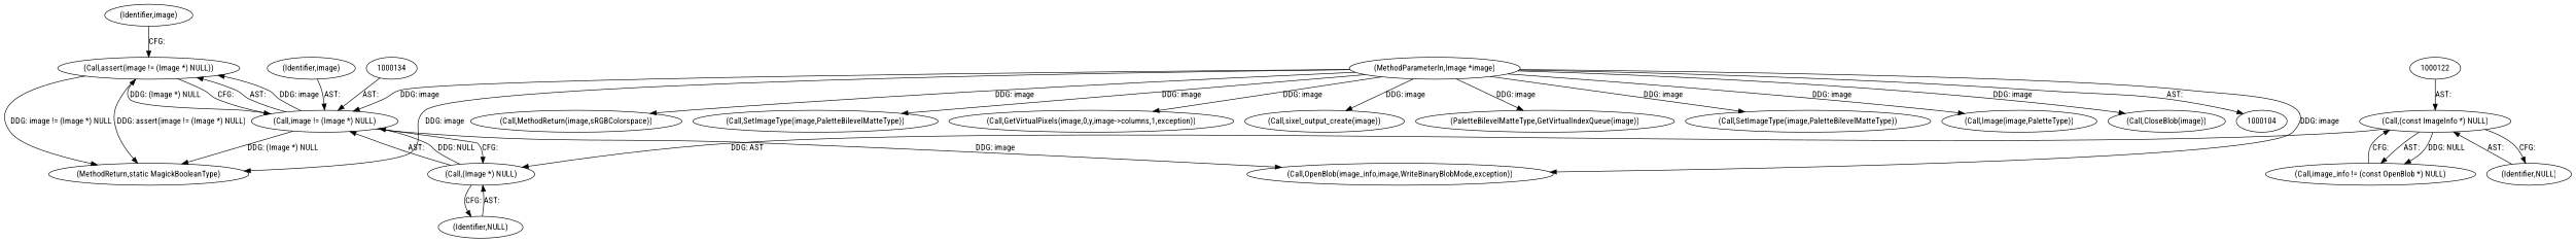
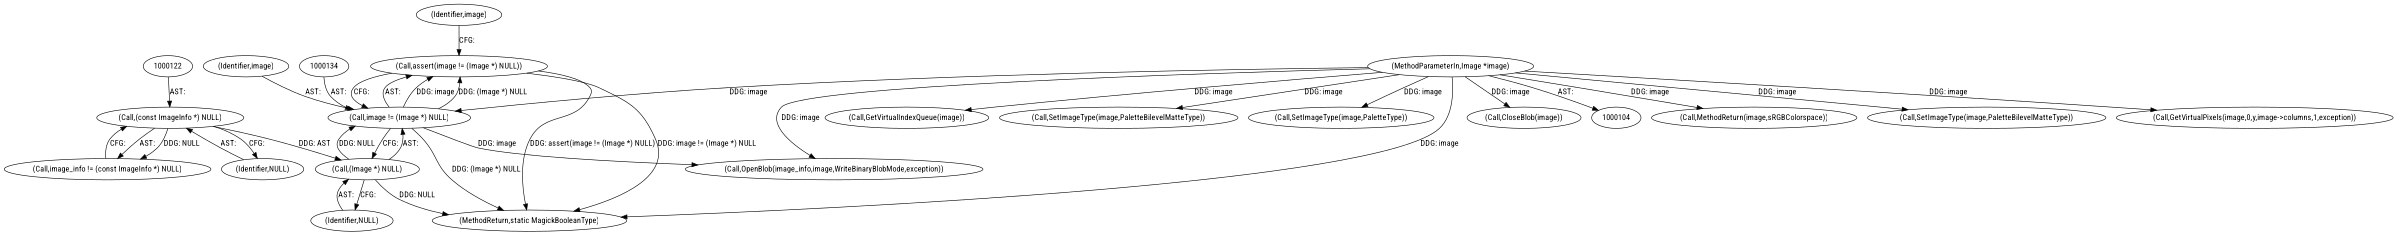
  digraph {
    fontname="Roboto Condensed"
    node [fontname="Roboto Condensed"]
    edge [fontname="Roboto Condensed"]
    n1 [label="(Call,assert(image != (Image *) NULL))"]
    n2 [label="(Call,image != (Image *) NULL)"]
    n3 [label="(MethodReturn,static MagickBooleanType)"]
    n4 [label="(Call,(Image *) NULL)"]
    n5 [label="(Call,OpenBlob(image_info,image,WriteBinaryBlobMode,exception))"]
    n6 [label="(Identifier,NULL)"]
    n7 [label="(MethodParameterIn,Image *image)"]
    n8 [label="(Call,MethodReturn(image,sRGBColorspace))"]
    n9 [label="(Call,SetImageType(image,PaletteBilevelMatteType))"]
    n10 [label="(Call,GetVirtualPixels(image,0,y,image->columns,1,exception))"]
-   n11 [label="(Call,sixel_output_create(image))"]
-   n12 [label="(PaletteBilevelMatteType,GetVirtualIndexQueue(image))"]
+   n12 [label="(Call,GetVirtualIndexQueue(image))"]
    n13 [label="(Call,SetImageType(image,PaletteBilevelMatteType))"]
-   n14 [label="(Call,Image(image,PaletteType))"]
+   n14 [label="(Call,SetImageType(image,PaletteType))"]
    n15 [label="(Call,CloseBlob(image))"]
    1000104
    n17 [label="(Call,(const ImageInfo *) NULL)"]
    n18 [label="(Identifier,NULL)"]
-   n19 [label="(Call,image_info != (const OpenBlob *) NULL)"]
+   n19 [label="(Call,image_info != (const ImageInfo *) NULL)"]
    n20 [label="(Identifier,image)"]
    n21 [label="(Identifier,image)"]
    1000134
    1000122
    n1 -> n2 [label="CFG: "]
    n1 -> n3 [label="DDG: assert(image != (Image *) NULL)"]
    n1 -> n3 [label="DDG: image != (Image *) NULL"]
    n2 -> n1 [label="AST: "]
    n2 -> n1 [label="DDG: image"]
    n2 -> n1 [label="DDG: (Image *) NULL"]
    n2 -> n3 [label="DDG: (Image *) NULL"]
    n2 -> n4 [label="CFG: "]
    n2 -> n5 [label="DDG: image"]
    n4 -> n2 [label="AST: "]
    n4 -> n2 [label="DDG: NULL"]
+   n4 -> n3 [label="DDG: NULL"]
    n4 -> n6 [label="CFG: "]
    n6 -> n4 [label="AST: "]
    n7 -> n2 [label="DDG: image"]
    n7 -> n3 [label="DDG: image"]
    n7 -> n5 [label="DDG: image"]
    n7 -> n8 [label="DDG: image"]
    n7 -> n9 [label="DDG: image"]
    n7 -> n10 [label="DDG: image"]
-   n7 -> n11 [label="DDG: image"]
    n7 -> n12 [label="DDG: image"]
    n7 -> n13 [label="DDG: image"]
    n7 -> n14 [label="DDG: image"]
    n7 -> n15 [label="DDG: image"]
    n7 -> 1000104 [label="AST: "]
    n17 -> n4 [label="DDG: AST"]
    n17 -> n18 [label="CFG: "]
    n17 -> n19 [label="AST: "]
    n17 -> n19 [label="DDG: NULL"]
    n18 -> n17 [label="AST: "]
    n19 -> n17 [label="CFG: "]
    n20 -> n2 [label="AST: "]
    n21 -> n1 [label="CFG: "]
    1000134 -> n2 [label="AST: "]
    1000122 -> n17 [label="AST: "]
  }
